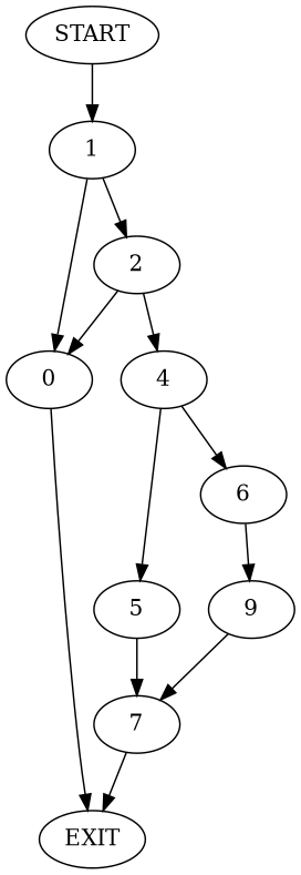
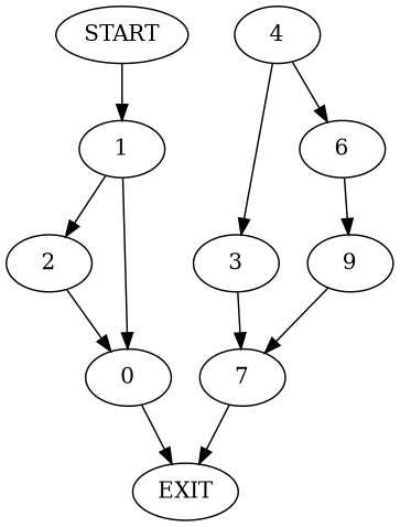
  digraph {
    n1 [label=START]
    1
    2
    n4 [label=0]
    n5 [label=EXIT]
    4
-   5
+   5 [label=3]
    6
    7
    9
    n1 -> 1
    1 -> 2
    1 -> n4
    2 -> n4
-   2 -> 4
    n4 -> n5
    4 -> 5
    4 -> 6
    5 -> 7
    6 -> 9
    7 -> n5
    9 -> 7
  }
